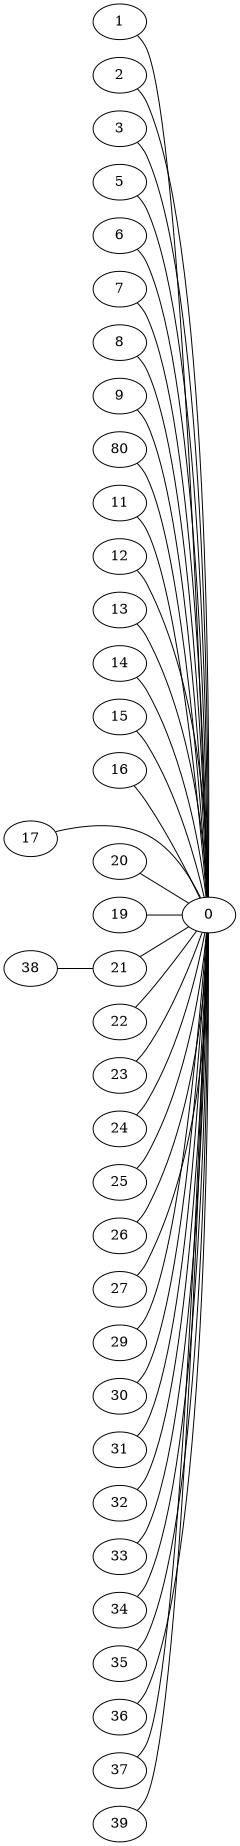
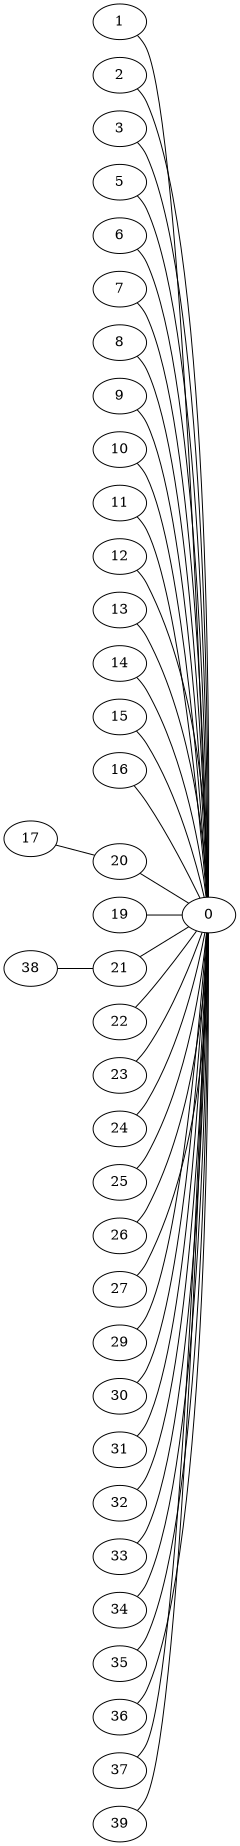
  graph {
    rankdir=LR
    1
    0
    2
    3
    5
    6
    7
    8
    9
-   10 [label=80]
+   10
    11
    12
    13
    14
    15
    16
    17
    19
    20
    21
    22
    23
    24
    25
    26
    27
    29
    30
    31
    32
    33
    34
    35
    36
    37
    38
    39
    1 -- 0
    2 -- 0
    3 -- 0
    5 -- 0
    6 -- 0
    7 -- 0
    8 -- 0
    9 -- 0
    10 -- 0
    11 -- 0
    12 -- 0
    13 -- 0
    14 -- 0
    15 -- 0
    16 -- 0
-   17 -- 0
+   17 -- 20
    19 -- 0
    20 -- 0
    21 -- 0
    22 -- 0
    23 -- 0
    24 -- 0
    25 -- 0
    26 -- 0
    27 -- 0
    29 -- 0
    30 -- 0
    31 -- 0
    32 -- 0
    33 -- 0
    34 -- 0
    35 -- 0
    36 -- 0
    37 -- 0
    38 -- 21
    39 -- 0
  }
